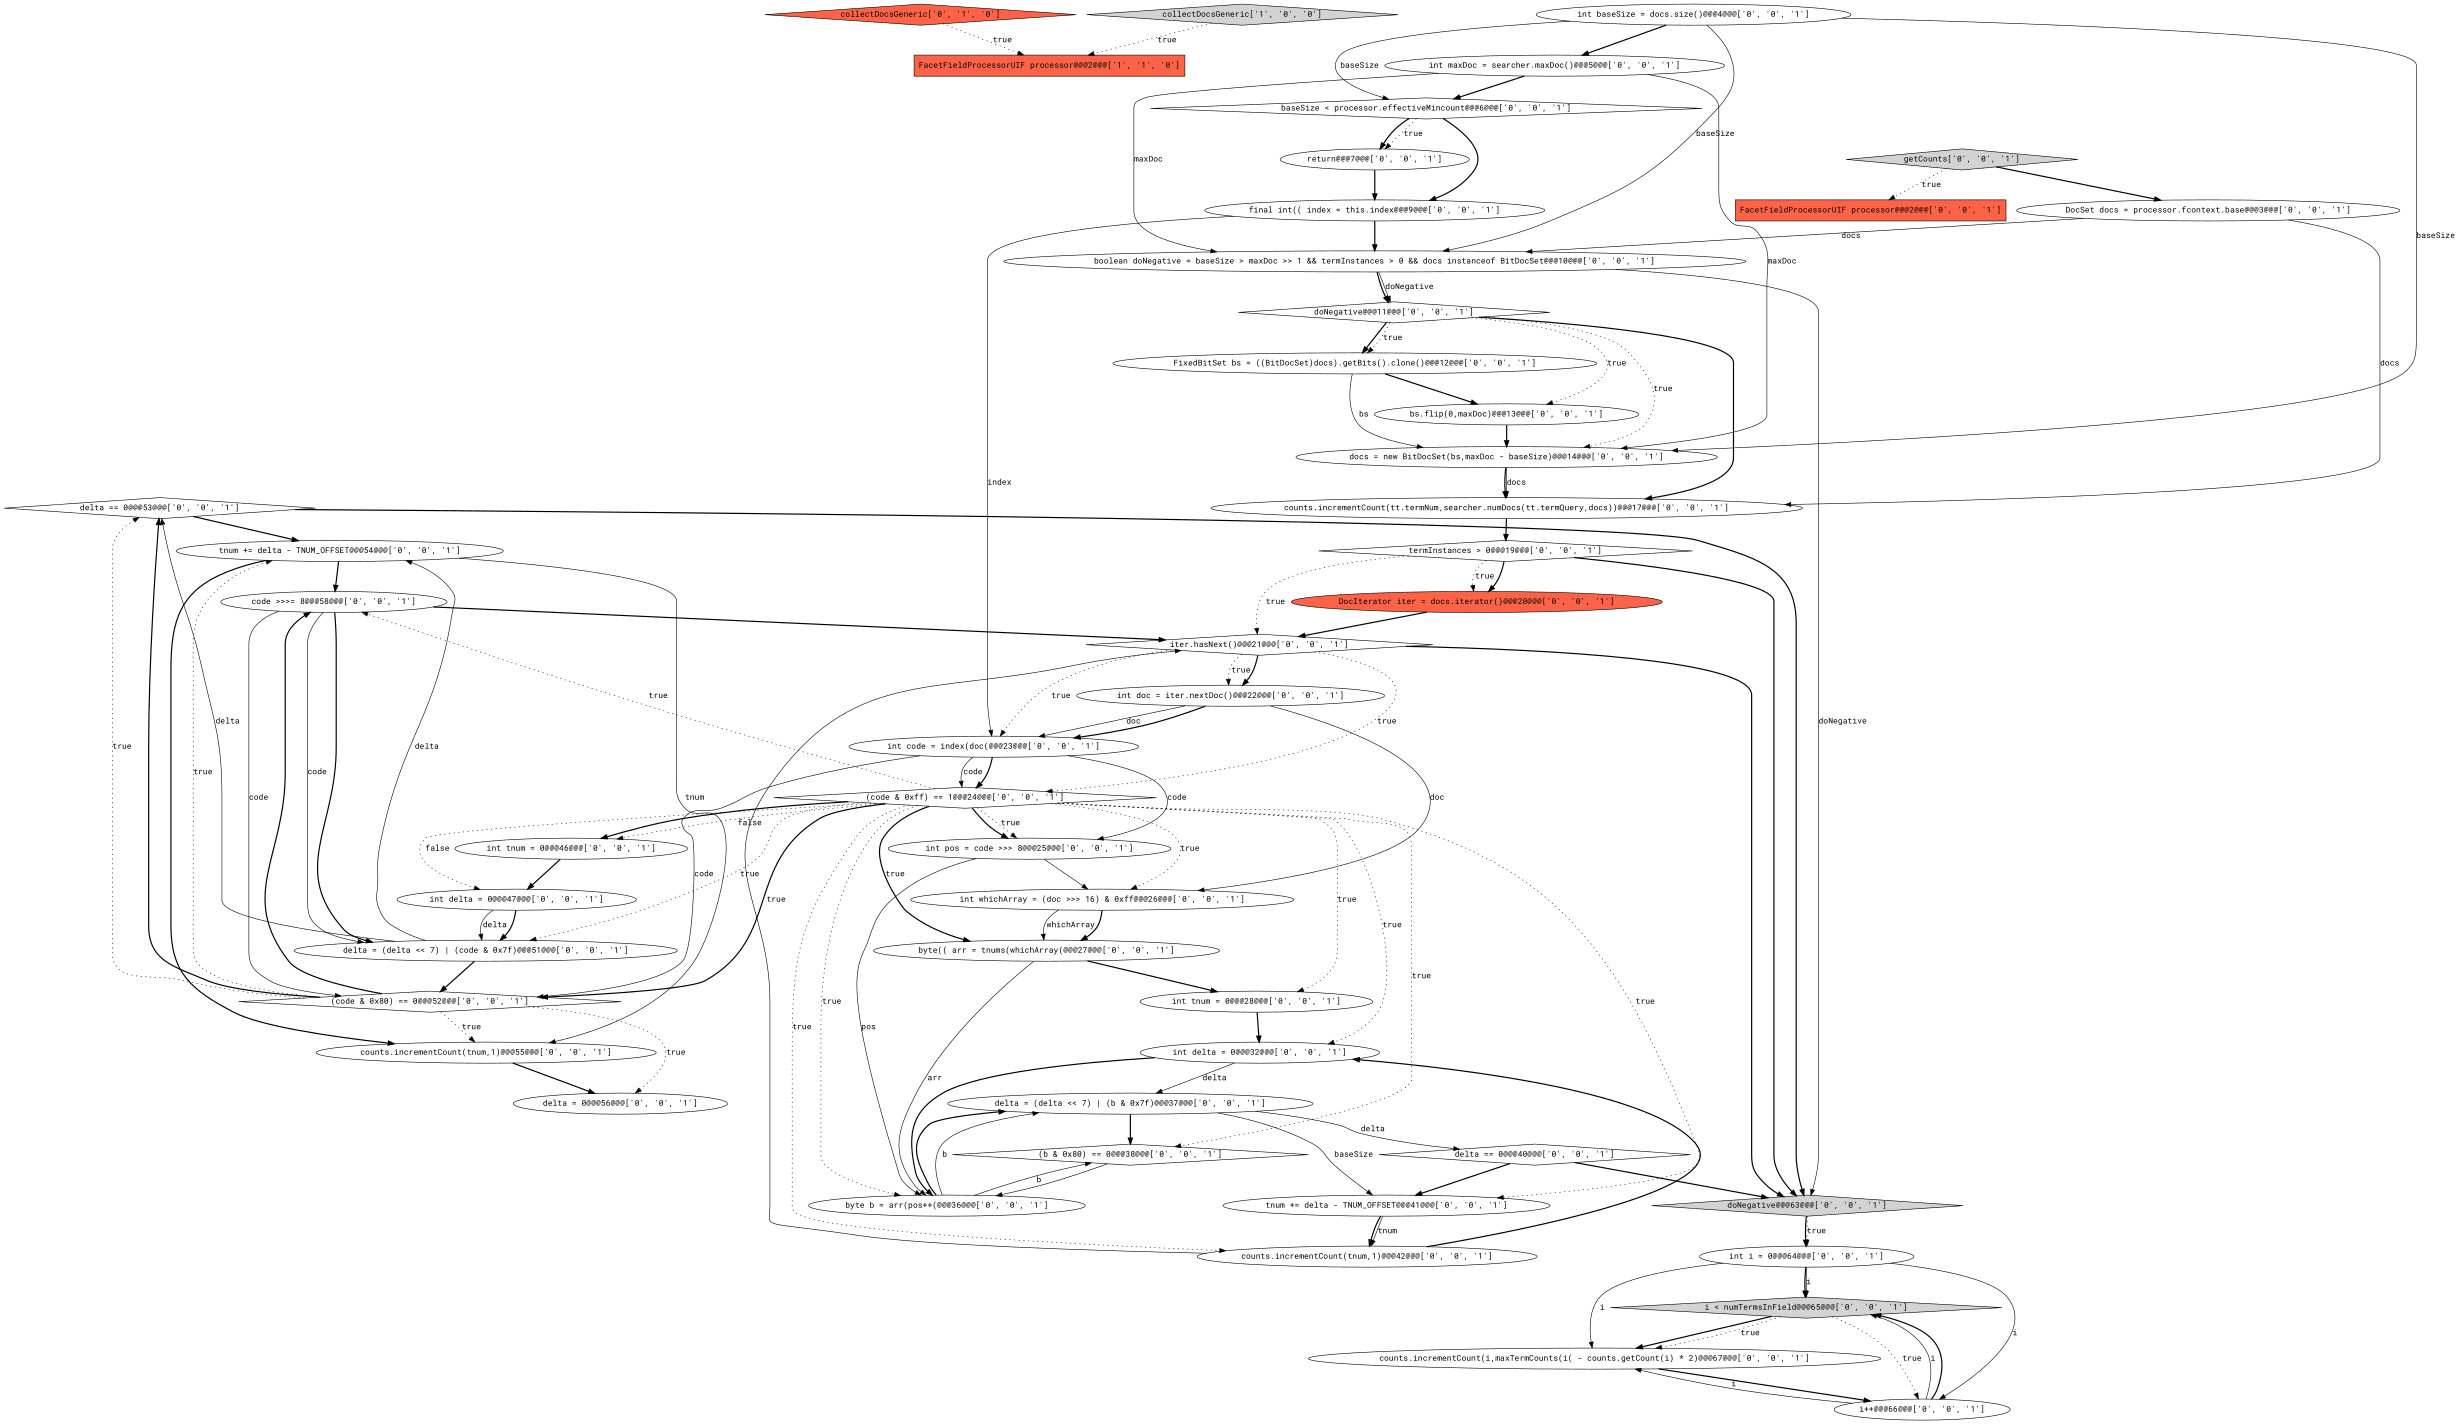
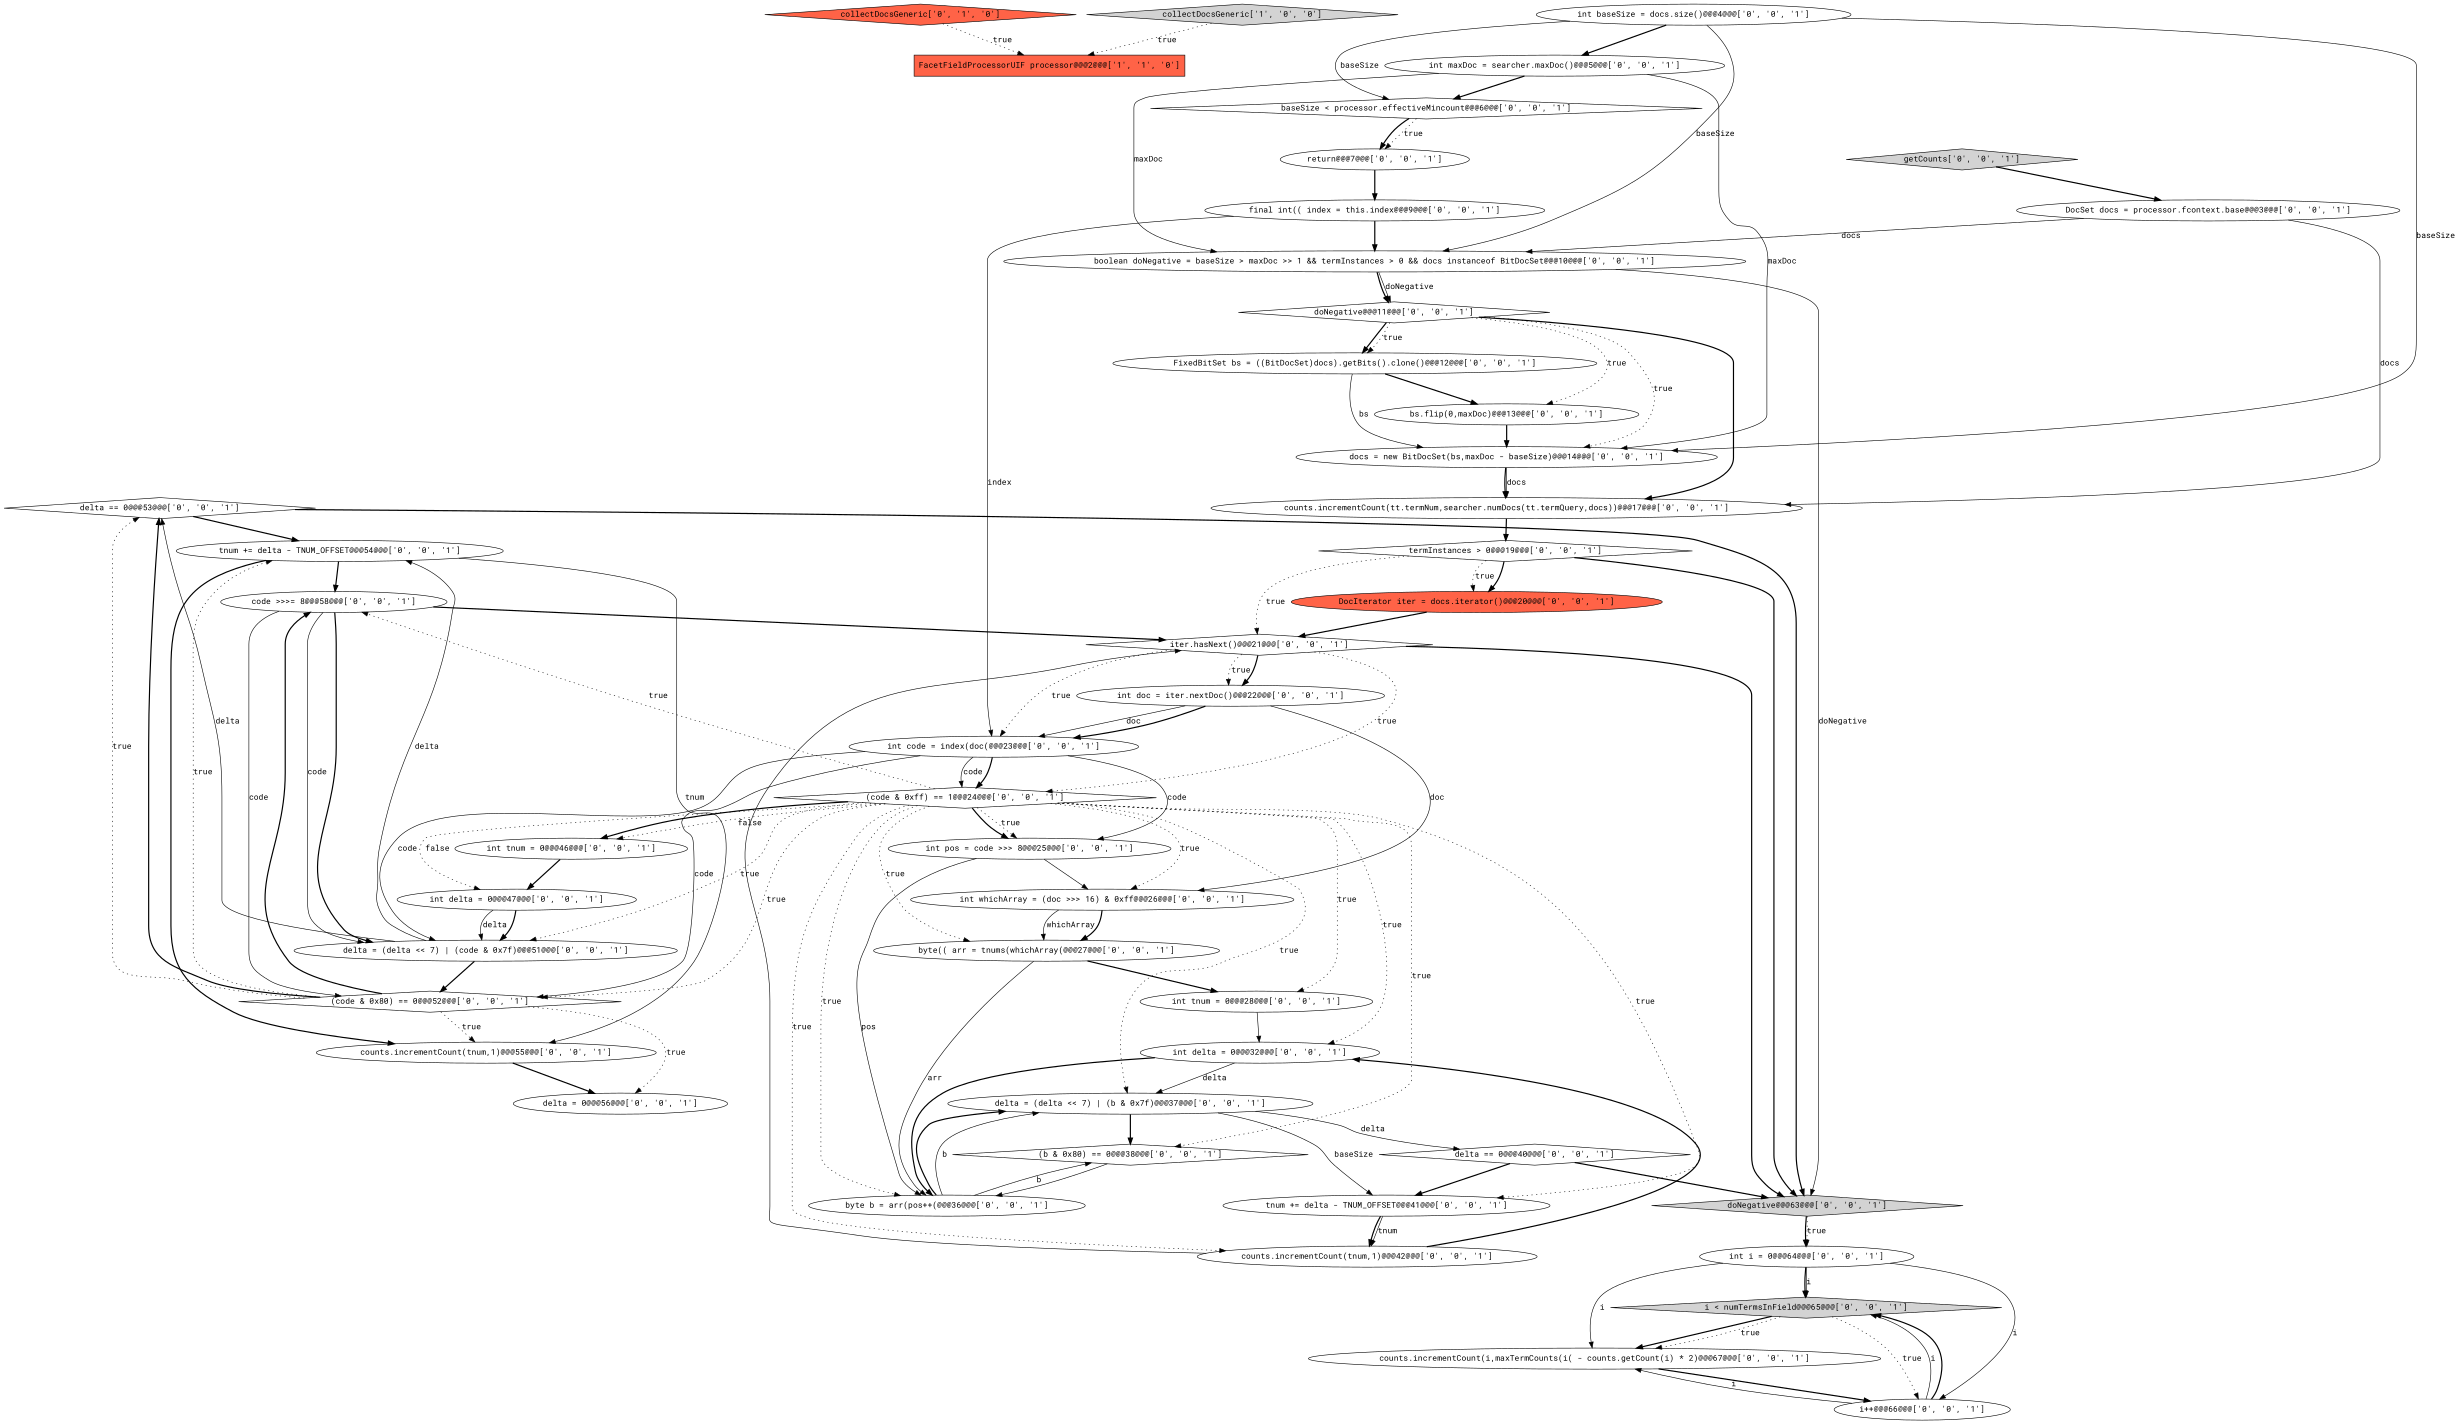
  digraph {
    fontname="Roboto Mono"
    node [fillcolor=white fontname="Roboto Mono" shape=ellipse style=filled]
    edge [fontname="Roboto Mono" style=bold]
    n1 [fillcolor=tomato label="FacetFieldProcessorUIF processor@@@2@@@['1', '1', '0']" shape=box]
    n2 [label="delta == 0@@@53@@@['0', '0', '1']" shape=diamond]
    n3 [label="tnum += delta - TNUM_OFFSET@@@54@@@['0', '0', '1']"]
    n4 [fillcolor=lightgray label="doNegative@@@63@@@['0', '0', '1']" shape=diamond]
    n5 [label="counts.incrementCount(tnum,1)@@@55@@@['0', '0', '1']"]
    n6 [label="code >>>= 8@@@58@@@['0', '0', '1']"]
    n7 [label="int i = 0@@@64@@@['0', '0', '1']"]
    n8 [fillcolor=lightgray label="i < numTermsInField@@@65@@@['0', '0', '1']" shape=diamond]
    n9 [label="counts.incrementCount(i,maxTermCounts(i( - counts.getCount(i) * 2)@@@67@@@['0', '0', '1']"]
    n10 [label="i++@@@66@@@['0', '0', '1']"]
    n11 [label="delta = (delta << 7) | (b & 0x7f)@@@37@@@['0', '0', '1']"]
    n12 [label="delta == 0@@@40@@@['0', '0', '1']" shape=diamond]
    n13 [label="tnum += delta - TNUM_OFFSET@@@41@@@['0', '0', '1']"]
    n14 [label="(b & 0x80) == 0@@@38@@@['0', '0', '1']" shape=diamond]
    n15 [label="counts.incrementCount(tnum,1)@@@42@@@['0', '0', '1']"]
    n16 [label="byte b = arr(pos++(@@@36@@@['0', '0', '1']"]
    n17 [label="boolean doNegative = baseSize > maxDoc >> 1 && termInstances > 0 && docs instanceof BitDocSet@@@10@@@['0', '0', '1']"]
    n18 [label="doNegative@@@11@@@['0', '0', '1']" shape=diamond]
    n19 [label="bs.flip(0,maxDoc)@@@13@@@['0', '0', '1']"]
    n20 [label="docs = new BitDocSet(bs,maxDoc - baseSize)@@@14@@@['0', '0', '1']"]
    n21 [label="counts.incrementCount(tt.termNum,searcher.numDocs(tt.termQuery,docs))@@@17@@@['0', '0', '1']"]
    n22 [label="FixedBitSet bs = ((BitDocSet)docs).getBits().clone()@@@12@@@['0', '0', '1']"]
    n23 [label="int tnum = 0@@@46@@@['0', '0', '1']"]
    n24 [label="int delta = 0@@@47@@@['0', '0', '1']"]
    n25 [label="delta = (delta << 7) | (code & 0x7f)@@@51@@@['0', '0', '1']"]
    n26 [label="baseSize < processor.effectiveMincount@@@6@@@['0', '0', '1']" shape=diamond]
    n27 [label="final int(( index = this.index@@@9@@@['0', '0', '1']"]
    n28 [label="return@@@7@@@['0', '0', '1']"]
    n29 [label="int code = index(doc(@@@23@@@['0', '0', '1']"]
    n30 [label="int delta = 0@@@32@@@['0', '0', '1']"]
    n31 [label="iter.hasNext()@@@21@@@['0', '0', '1']" shape=diamond]
    n32 [label="(code & 0xff) == 1@@@24@@@['0', '0', '1']" shape=diamond]
    n33 [label="int doc = iter.nextDoc()@@@22@@@['0', '0', '1']"]
    n34 [label="delta = 0@@@56@@@['0', '0', '1']"]
    n35 [label="int maxDoc = searcher.maxDoc()@@@5@@@['0', '0', '1']"]
    n36 [fillcolor=lightgray label="getCounts['0', '0', '1']" shape=diamond]
    n37 [label="DocSet docs = processor.fcontext.base@@@3@@@['0', '0', '1']"]
-   n38 [fillcolor=tomato label="FacetFieldProcessorUIF processor@@@2@@@['0', '0', '1']" shape=box]
    n39 [label="termInstances > 0@@@19@@@['0', '0', '1']" shape=diamond]
    n40 [fillcolor=tomato label="DocIterator iter = docs.iterator()@@@20@@@['0', '0', '1']"]
    n41 [label="(code & 0x80) == 0@@@52@@@['0', '0', '1']" shape=diamond]
    n42 [label="int pos = code >>> 8@@@25@@@['0', '0', '1']"]
    n43 [label="int whichArray = (doc >>> 16) & 0xff@@@26@@@['0', '0', '1']"]
    n44 [label="byte(( arr = tnums(whichArray(@@@27@@@['0', '0', '1']"]
    n45 [label="int tnum = 0@@@28@@@['0', '0', '1']"]
    n46 [fillcolor=tomato label="collectDocsGeneric['0', '1', '0']" shape=diamond]
    n47 [label="int baseSize = docs.size()@@@4@@@['0', '0', '1']"]
    n48 [fillcolor=lightgray label="collectDocsGeneric['1', '0', '0']" shape=diamond]
    n2 -> n3
    n2 -> n4
    n3 -> n5
    n3 -> n5 [label=tnum style=solid]
    n3 -> n6
    n4 -> n7 [label=true style=dotted]
    n4 -> n7
    n5 -> n34
    n6 -> n25 [label=code style=solid]
    n6 -> n25
    n6 -> n31
    n6 -> n41 [label=code style=solid]
    n7 -> n8
    n7 -> n8 [label=i style=solid]
    n7 -> n9 [label=i style=solid]
    n7 -> n10 [label=i style=solid]
    n8 -> n9
    n8 -> n9 [label=true style=dotted]
    n8 -> n10 [label=true style=dotted]
    n9 -> n10
    n10 -> n8 [label=i style=solid]
    n10 -> n8
    n10 -> n9 [label=i style=solid]
    n11 -> n12 [label=delta style=solid]
    n11 -> n13 [label=baseSize style=solid]
    n11 -> n14
    n12 -> n4
    n12 -> n13
    n13 -> n15
    n13 -> n15 [label=tnum style=solid]
    n14 -> n16 [style=solid]
    n15 -> n30
    n15 -> n31 [style=solid]
    n16 -> n11
    n16 -> n11 [label=b style=solid]
    n16 -> n14 [label=b style=solid]
    n17 -> n4 [label=doNegative style=solid]
    n17 -> n18 [label=doNegative style=solid]
    n17 -> n18
    n18 -> n19 [label=true style=dotted]
    n18 -> n20 [label=true style=dotted]
    n18 -> n21
    n18 -> n22
    n18 -> n22 [label=true style=dotted]
    n19 -> n20
    n20 -> n21 [label=docs style=solid]
    n20 -> n21
    n21 -> n39
    n22 -> n19
    n22 -> n20 [label=bs style=solid]
    n23 -> n24
    n24 -> n25
    n24 -> n25 [label=delta style=solid]
    n25 -> n2 [label=delta style=solid]
    n25 -> n3 [label=delta style=solid]
    n25 -> n41
-   n26 -> n27
    n26 -> n28 [label=true style=dotted]
    n26 -> n28
    n27 -> n17
    n27 -> n29 [label=index style=solid]
    n28 -> n27
+   n29 -> n25 [label=code style=solid]
    n29 -> n32
    n29 -> n32 [label=code style=solid]
    n29 -> n41 [label=code style=solid]
    n29 -> n42 [label=code style=solid]
    n30 -> n11 [label=delta style=solid]
    n30 -> n16
    n31 -> n4
    n31 -> n29 [label=true style=dotted]
    n31 -> n32 [label=true style=dotted]
    n31 -> n33 [label=true style=dotted]
    n31 -> n33
    n32 -> n6 [label=true style=dotted]
+   n32 -> n11 [label=true style=dotted]
    n32 -> n13 [label=true style=dotted]
    n32 -> n14 [label=true style=dotted]
    n32 -> n15 [label=true style=dotted]
    n32 -> n16 [label=true style=dotted]
    n32 -> n23
    n32 -> n23 [label=false style=dotted]
    n32 -> n24 [label=false style=dotted]
    n32 -> n25 [label=true style=dotted]
    n32 -> n30 [label=true style=dotted]
-   n32 -> n41 [label=true]
+   n32 -> n41 [label=true style=dotted]
    n32 -> n42 [label=true style=dotted]
    n32 -> n42
    n32 -> n43 [label=true style=dotted]
-   n32 -> n44 [label=true]
+   n32 -> n44 [label=true style=dotted]
    n32 -> n45 [label=true style=dotted]
    n33 -> n29 [label=doc style=solid]
    n33 -> n29
    n33 -> n43 [label=doc style=solid]
    n35 -> n17 [label=maxDoc style=solid]
    n35 -> n20 [label=maxDoc style=solid]
    n35 -> n26
    n36 -> n37
-   n36 -> n38 [label=true style=dotted]
    n37 -> n17 [label=docs style=solid]
    n37 -> n21 [label=docs style=solid]
    n39 -> n4
    n39 -> n31 [label=true style=dotted]
    n39 -> n40
    n39 -> n40 [label=true style=dotted]
    n40 -> n31
    n41 -> n2
    n41 -> n2 [label=true style=dotted]
    n41 -> n3 [label=true style=dotted]
    n41 -> n5 [label=true style=dotted]
    n41 -> n6
    n41 -> n34 [label=true style=dotted]
    n42 -> n16 [label=pos style=solid]
    n42 -> n43 [style=solid]
    n43 -> n44 [label=whichArray style=solid]
    n43 -> n44
    n44 -> n16 [label=arr style=solid]
    n44 -> n45
-   n45 -> n30
+   n45 -> n30 [style=solid]
    n46 -> n1 [label=true style=dotted]
    n47 -> n17 [label=baseSize style=solid]
    n47 -> n20 [label=baseSize style=solid]
    n47 -> n26 [label=baseSize style=solid]
    n47 -> n35
    n48 -> n1 [label=true style=dotted]
  }
